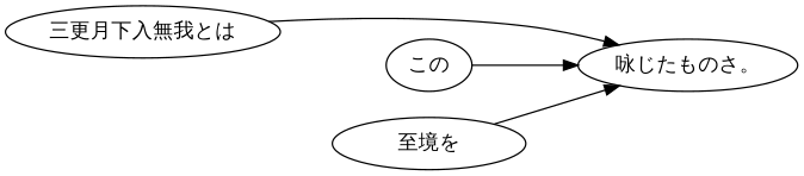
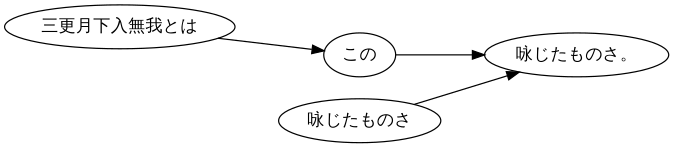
  digraph {
    rankdir=LR
    n1 [label="三更月下入無我とは"]
    n2 [label="咏じたものさ。"]
    n3 [label="この"]
-   n4 [label="至境を"]
-   n1 -> n2
+   n4 [label="咏じたものさ"]
+   n1 -> n3
    n3 -> n2
    n4 -> n2
  }
